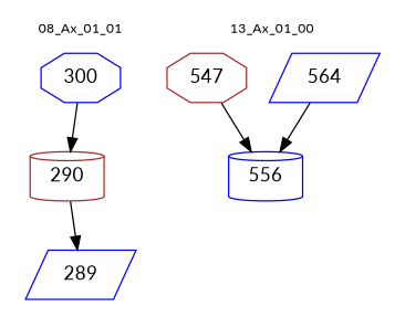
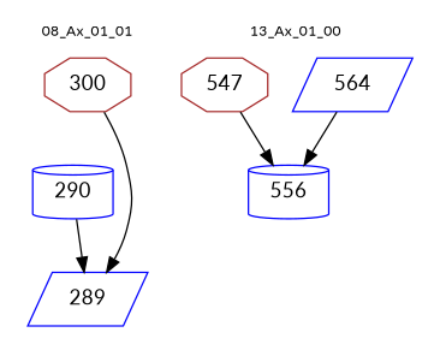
  digraph {
    fontname=Lato
    node [color=blue fontname=Lato shape=octagon]
    edge [color=black fontname=Lato]
-   n1 [label=300]
-   n2 [color=brown label=290 shape=cylinder]
+   n1 [color=brown label=300]
+   n2 [label=290 shape=cylinder]
    n3 [label=289 shape=parallelogram]
    n4 [label=564 shape=parallelogram]
    n5 [label=556 shape=cylinder]
    n6 [color=brown label=547]
    subgraph cluster_1 {
      color=white
      fontsize=10
      label="08_Ax_01_01"
      n1
      n2
      n3
    }
    subgraph cluster_2 {
      color=white
      fontsize=10
      label="13_Ax_01_00"
      n4
      n5
      n6
    }
-   n1 -> n2
+   n1 -> n3
    n2 -> n3
    n4 -> n5
    n6 -> n5
  }
